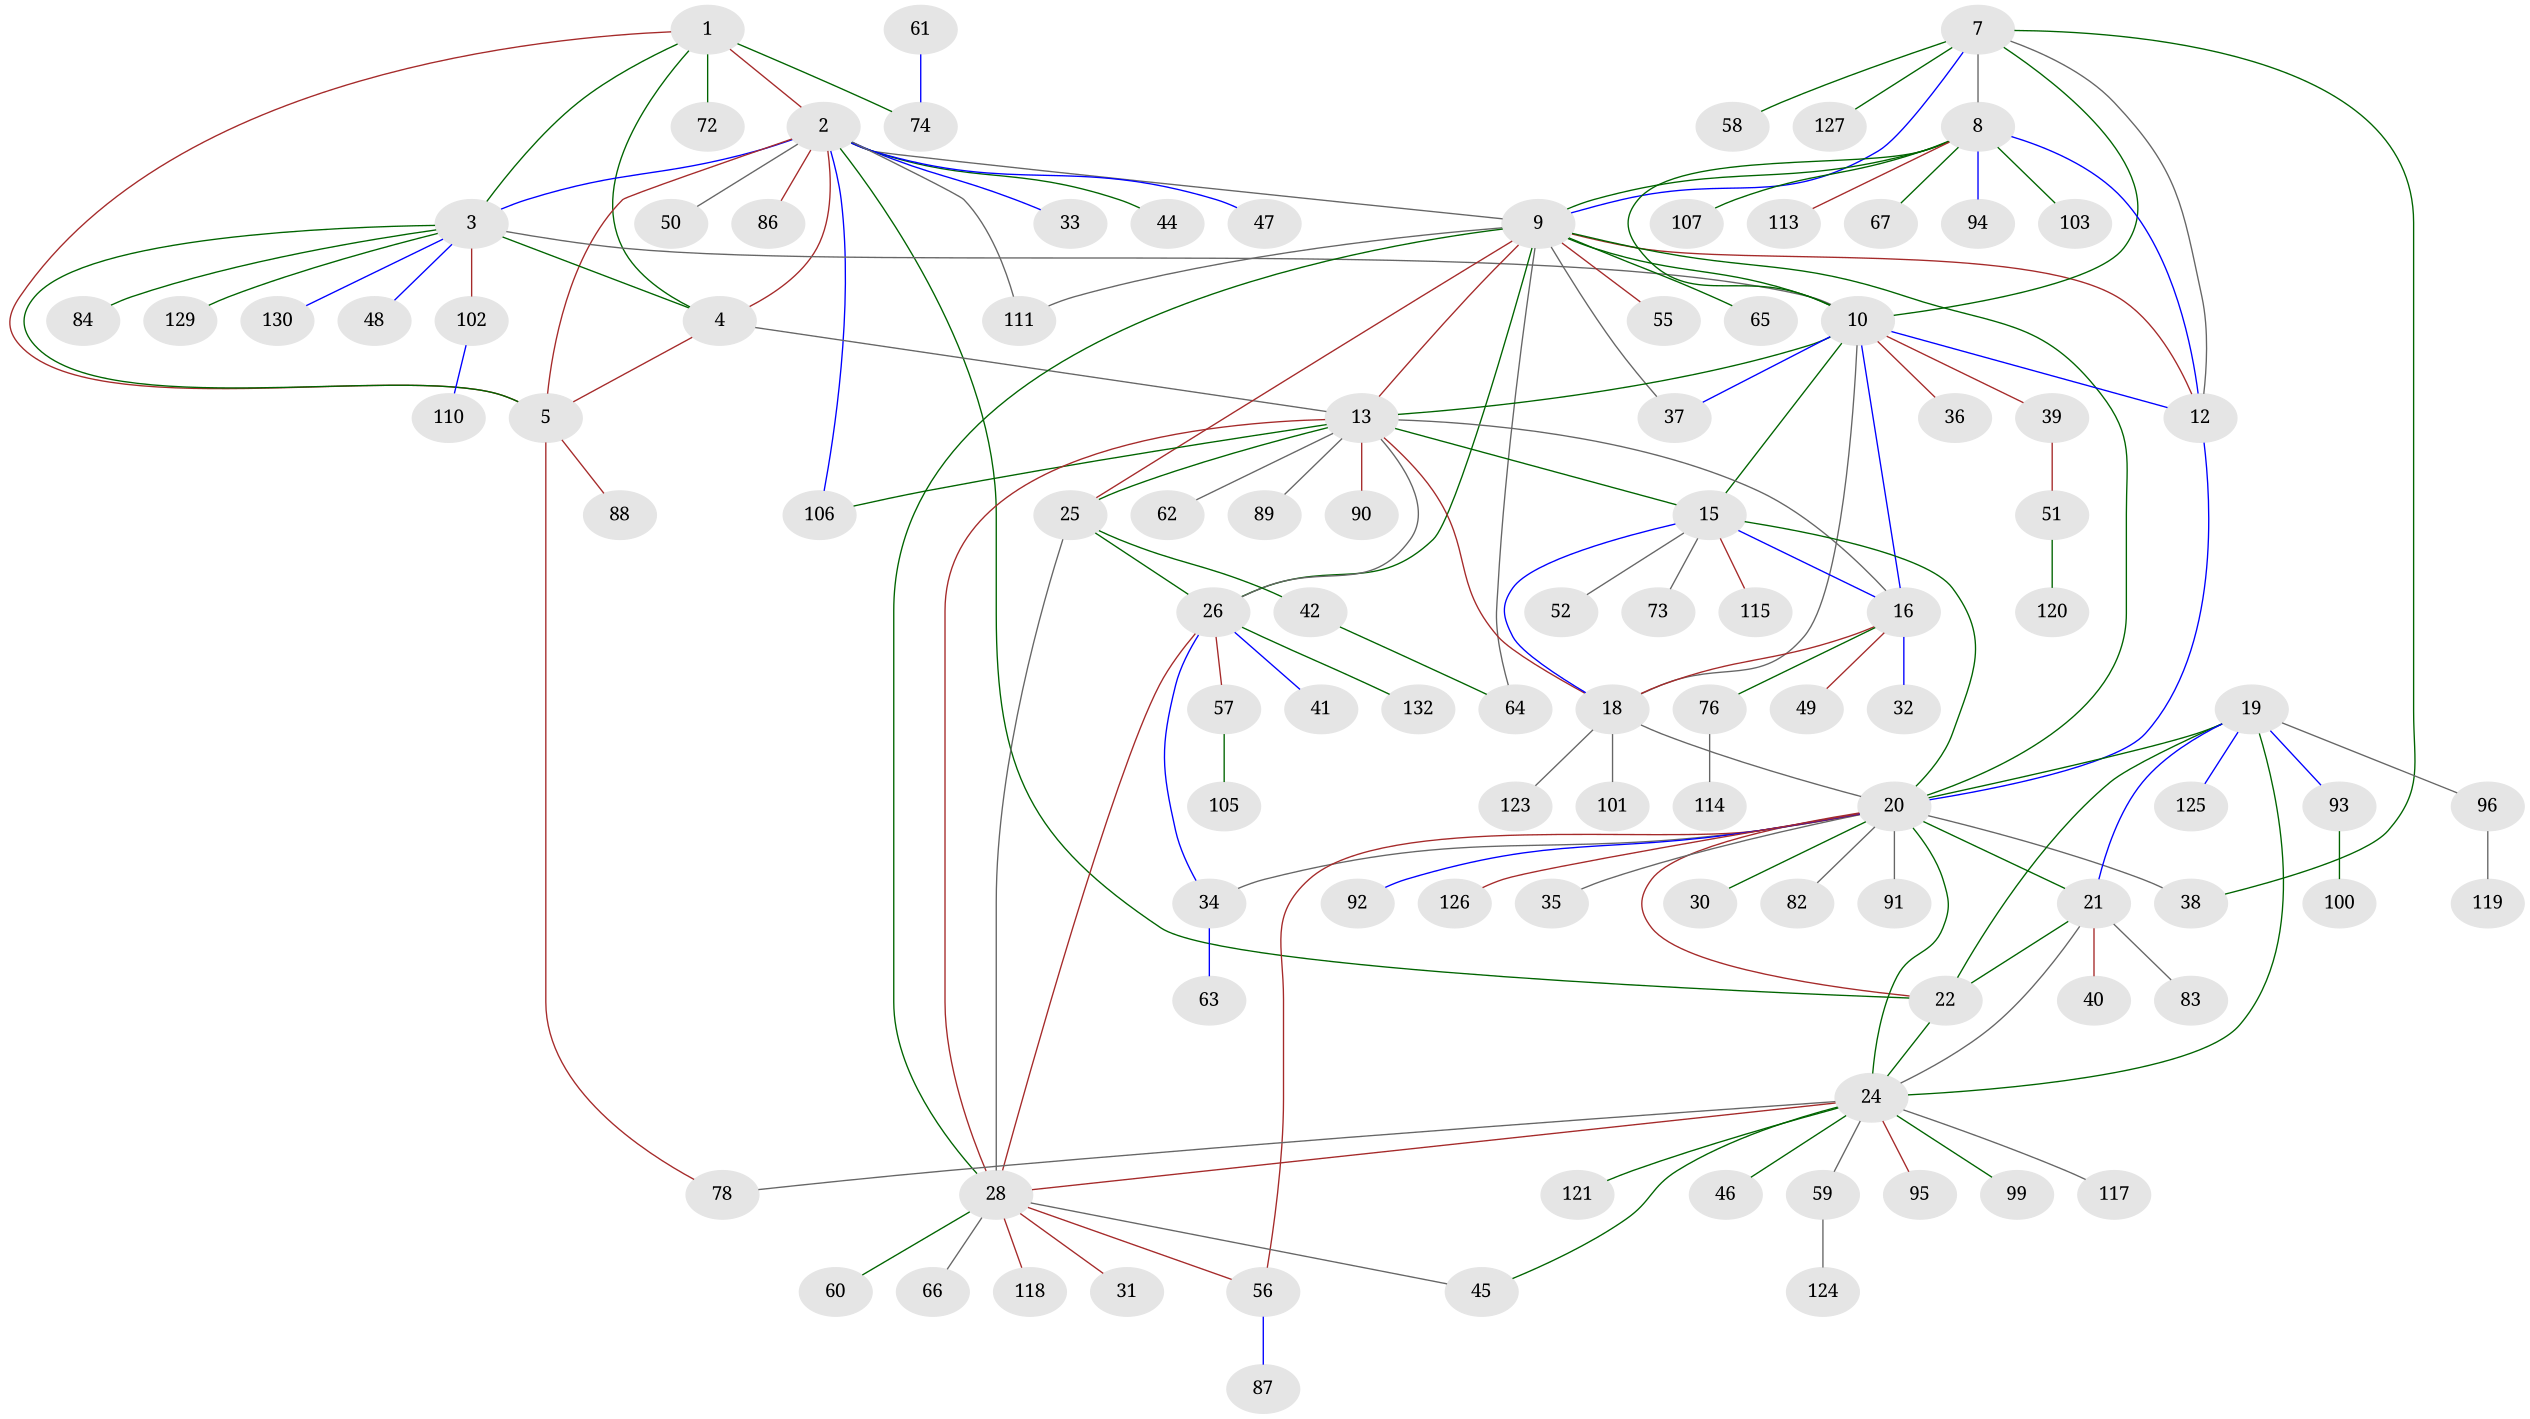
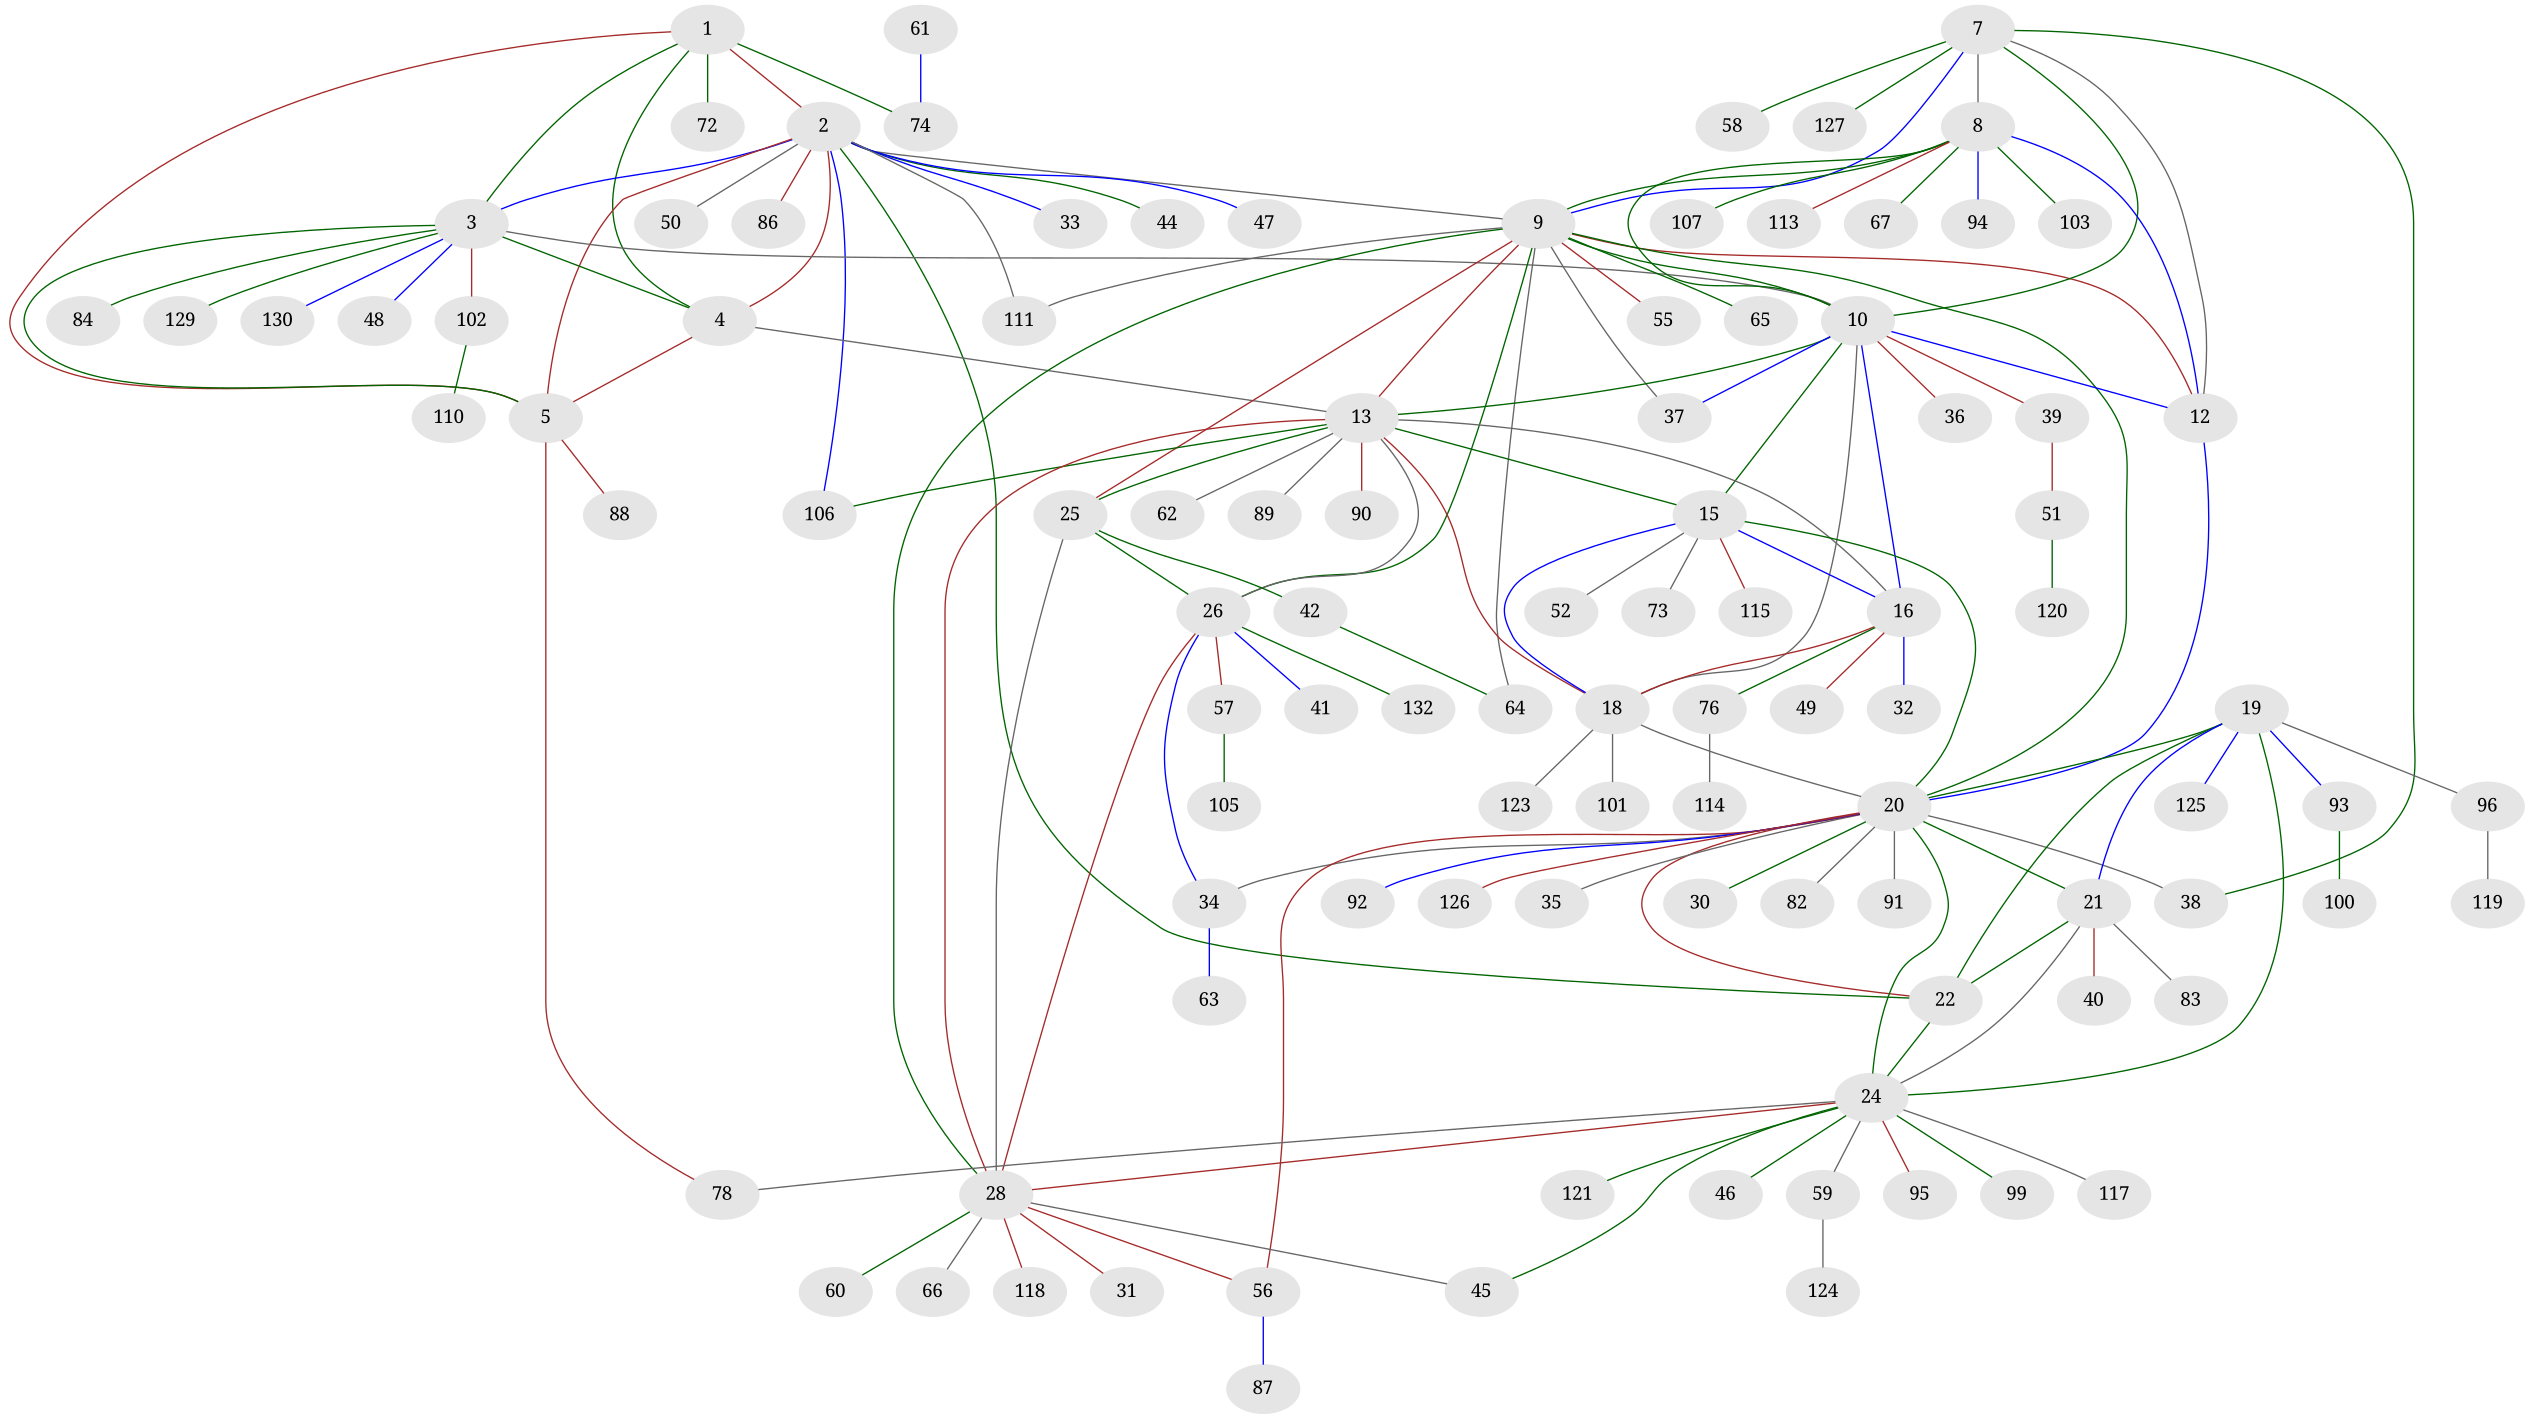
  graph {
    fontname="Noto Serif"
    node [color=gray90 fontname="Noto Serif" style=filled]
    edge [color=darkgreen fontname="Noto Serif"]
    1 [super="+98"]
    2 [super="+6"]
    3 [super="+79"]
    4
    5 [super="+54"]
    72
    74
    9 [super="+30"]
    22
    33
    44
    47
    50
    86
    106
    111
    10 [super="+14"]
    48
    84
    102 [super="+108"]
    129
    130
    13 [super="+27"]
    78
    88
    61
    12 [super="+104"]
    20 [super="+23"]
    25 [super="+131"]
    26 [super="+81"]
    28 [super="+29"]
    37
    55
    64 [super="+71"]
    65
    24 [super="+122"]
    15 [super="+17"]
    16 [super="+128"]
    18 [super="+75"]
    36
    39 [super="+43"]
    110
    62
    89
    90
    7 [super="+11"]
    8 [super="+97"]
    38
    58 [super="+112"]
    127
    67 [super="+68"]
    94
    103
    107 [super="+116"]
    113
    21
    34 [super="+53"]
    35
    56 [super="+69"]
    n60 [label=30]
    82
    91
    92
    126
    42
    41
    57
    132
    45 [super="+85"]
    31
    60
    66
    118
    52
    73
    115
    32
    49
    76
    101
    123
    51 [super="+109"]
    114
    19 [super="+77"]
    93
    96
    125
    40
    83
    46
    59 [super="+80"]
    95
    99
    117
    121
    100
    119
    63
    87
    124
    105
    120
    1 -- 2 [color=brown weight=2]
    1 -- 3
    1 -- 4
    1 -- 5 [color=brown]
    1 -- 72
    1 -- 74
    2 -- 3 [color=blue weight=2]
    2 -- 4 [color=brown weight=2]
    2 -- 5 [color=brown weight=2]
    2 -- 9 [color=gray40]
    2 -- 22
    2 -- 33 [color=blue]
    2 -- 44
    2 -- 47 [color=blue]
    2 -- 50 [color=gray40]
    2 -- 86 [color=brown]
    2 -- 106 [color=blue]
    2 -- 111 [color=gray40]
    3 -- 4
    3 -- 5
    3 -- 10 [color=gray40]
    3 -- 48 [color=blue]
    3 -- 84
    3 -- 102 [color=brown]
    3 -- 129
    3 -- 130 [color=blue]
    4 -- 5 [color=brown]
    4 -- 13 [color=gray40]
    5 -- 78 [color=brown]
    5 -- 88 [color=brown]
    9 -- 111 [color=gray40]
    9 -- 10
    9 -- 13 [color=brown]
    9 -- 12 [color=brown]
    9 -- 20
    9 -- 25 [color=brown]
    9 -- 26
    9 -- 28 [weight=2]
    9 -- 37 [color=gray40]
    9 -- 55 [color=brown]
    9 -- 64 [color=gray40]
    9 -- 65
    22 -- 24
    10 -- 13
    10 -- 12 [color=blue]
    10 -- 37 [color=blue]
    10 -- 15 [weight=2]
    10 -- 16 [color=blue]
    10 -- 18 [color=gray40]
    10 -- 36 [color=brown]
    10 -- 39 [color=brown]
-   102 -- 110 [color=blue]
+   102 -- 110
    13 -- 106
    13 -- 25
    13 -- 26 [color=gray40]
    13 -- 28 [color=brown weight=2]
    13 -- 15 [weight=2]
    13 -- 16 [color=gray40]
    13 -- 18 [color=brown]
    13 -- 62 [color=gray40]
    13 -- 89 [color=gray40]
    13 -- 90 [color=brown]
    61 -- 74 [color=blue]
    12 -- 20 [color=blue]
    20 -- 22 [color=brown weight=2]
    20 -- 24 [weight=2]
    20 -- 38 [color=gray40]
    20 -- 21 [weight=2]
    20 -- 34 [color=gray40]
    20 -- 35 [color=gray40]
    20 -- 56 [color=brown]
    20 -- n60
    20 -- 82 [color=gray40]
    20 -- 91 [color=gray40]
    20 -- 92 [color=blue]
    20 -- 126 [color=brown]
    25 -- 26
    25 -- 28 [color=gray40 weight=2]
    25 -- 42
    26 -- 28 [color=brown weight=2]
    26 -- 34 [color=blue]
    26 -- 41 [color=blue]
    26 -- 57 [color=brown]
    26 -- 132
    28 -- 56 [color=brown]
    28 -- 45 [color=gray40]
    28 -- 31 [color=brown]
    28 -- 60
    28 -- 66 [color=gray40]
    28 -- 118 [color=brown]
    24 -- 78 [color=gray40]
    24 -- 28 [color=brown]
    24 -- 45
    24 -- 46
    24 -- 59 [color=gray40]
    24 -- 95 [color=brown]
    24 -- 99
    24 -- 117 [color=gray40]
    24 -- 121
    15 -- 20
    15 -- 16 [color=blue weight=2]
    15 -- 18 [color=blue weight=2]
    15 -- 52 [color=gray40]
    15 -- 73 [color=gray40]
    15 -- 115 [color=brown]
    16 -- 18 [color=brown]
    16 -- 32 [color=blue]
    16 -- 49 [color=brown]
    16 -- 76
    18 -- 20 [color=gray40]
    18 -- 101 [color=gray40]
    18 -- 123 [color=gray40]
    39 -- 51 [color=brown]
    7 -- 9 [color=blue weight=2]
    7 -- 10 [weight=2]
    7 -- 12 [color=gray40 weight=2]
    7 -- 8 [color=gray40 weight=2]
    7 -- 38
    7 -- 58
    7 -- 127
    8 -- 9
    8 -- 10
    8 -- 12 [color=blue]
    8 -- 67
    8 -- 94 [color=blue]
    8 -- 103
    8 -- 107
    8 -- 113 [color=brown]
    21 -- 22
    21 -- 24 [color=gray40]
    21 -- 40 [color=brown]
    21 -- 83 [color=gray40]
    34 -- 63 [color=blue]
    56 -- 87 [color=blue]
    42 -- 64
    57 -- 105
    76 -- 114 [color=gray40]
    51 -- 120
    19 -- 22
    19 -- 20 [weight=2]
    19 -- 24
    19 -- 21 [color=blue]
    19 -- 93 [color=blue]
    19 -- 96 [color=gray40]
    19 -- 125 [color=blue]
    93 -- 100
    96 -- 119 [color=gray40]
    59 -- 124 [color=gray40]
  }
